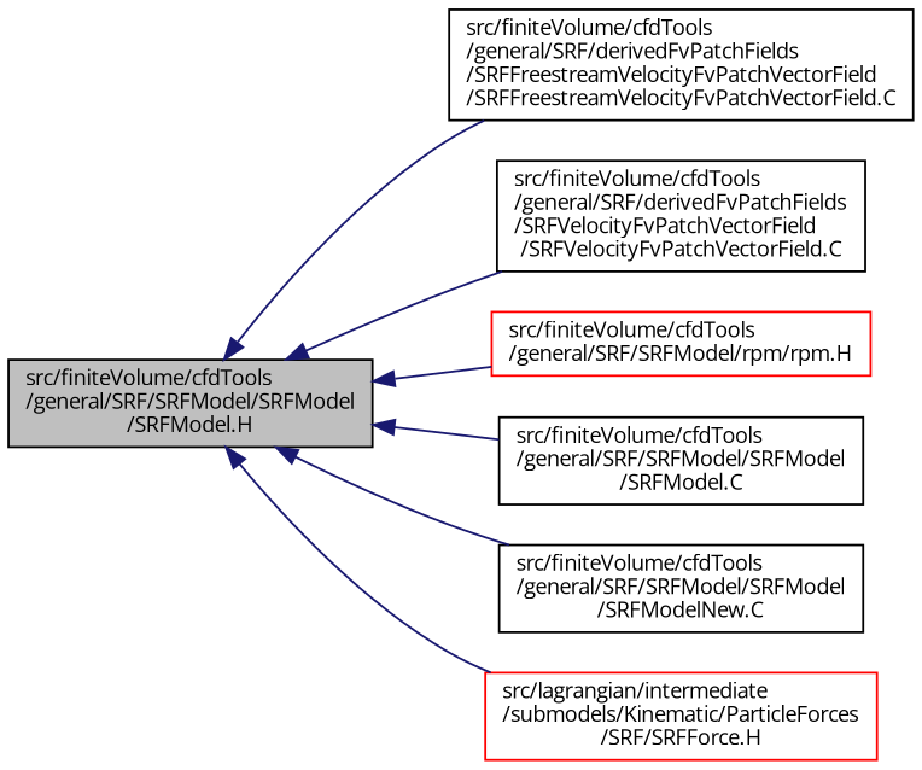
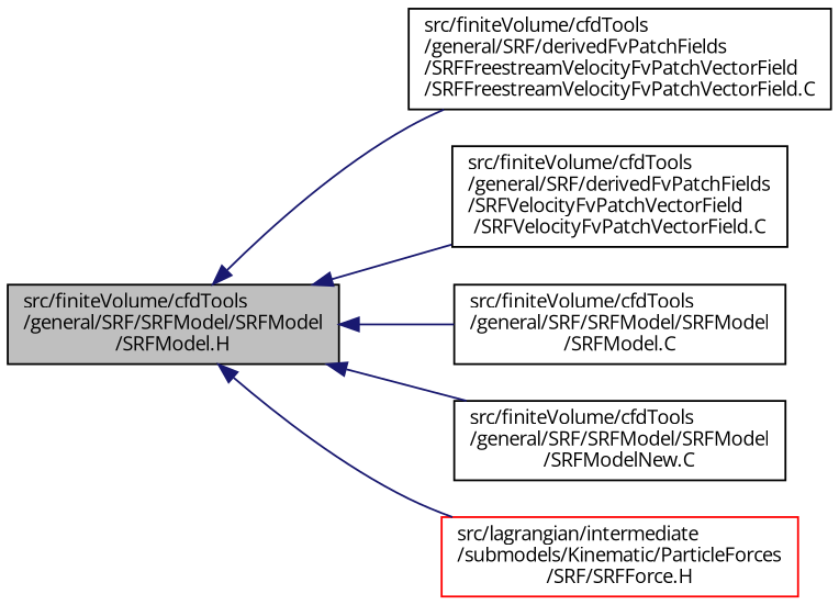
  digraph {
    rankdir=LR
    fontname="Open Sans"
    node [color=black fontname="Open Sans" fontsize=10 shape=record]
    edge [color=midnightblue dir=back fontname="Open Sans" fontsize=10 labelfontname=Helvetica labelfontsize=10 style=solid]
    n1 [fillcolor=grey75 fontcolor=black height=0.2 label="src/finiteVolume/cfdTools\l/general/SRF/SRFModel/SRFModel\l/SRFModel.H" style=filled width=0.4]
    n2 [height=0.2 label="src/finiteVolume/cfdTools\l/general/SRF/derivedFvPatchFields\l/SRFFreestreamVelocityFvPatchVectorField\l/SRFFreestreamVelocityFvPatchVectorField.C" width=0.4]
    n3 [height=0.2 label="src/finiteVolume/cfdTools\l/general/SRF/derivedFvPatchFields\l/SRFVelocityFvPatchVectorField\l/SRFVelocityFvPatchVectorField.C" width=0.4]
-   n4 [color=red height=0.2 label="src/finiteVolume/cfdTools\l/general/SRF/SRFModel/rpm/rpm.H" width=0.4]
    n5 [height=0.2 label="src/finiteVolume/cfdTools\l/general/SRF/SRFModel/SRFModel\l/SRFModel.C" width=0.4]
    n6 [height=0.2 label="src/finiteVolume/cfdTools\l/general/SRF/SRFModel/SRFModel\l/SRFModelNew.C" width=0.4]
    n7 [color=red height=0.2 label="src/lagrangian/intermediate\l/submodels/Kinematic/ParticleForces\l/SRF/SRFForce.H" width=0.4]
    n1 -> n2
    n1 -> n3
-   n1 -> n4
    n1 -> n5
    n1 -> n6
    n1 -> n7
  }
